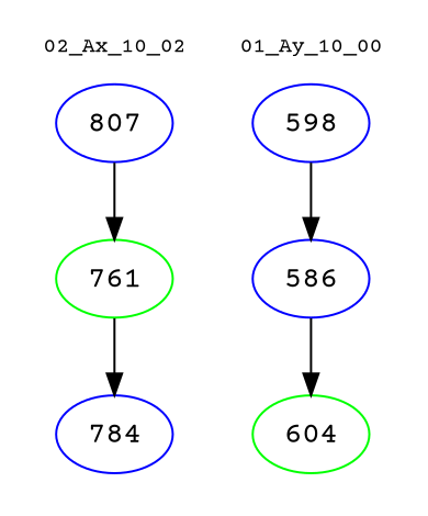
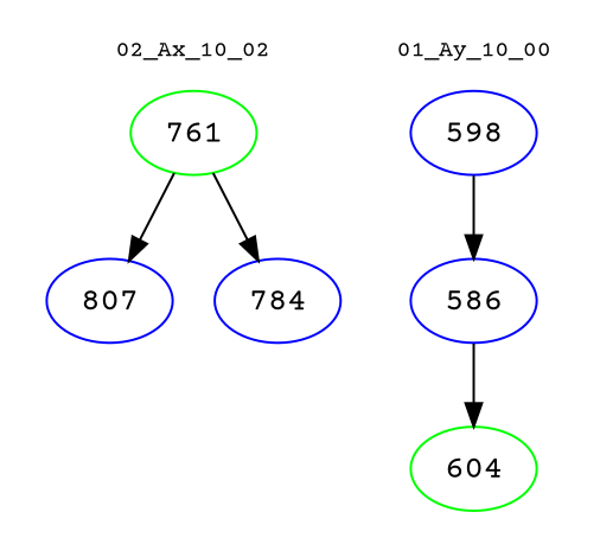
  digraph {
    fontname="Courier Prime"
    node [color=blue fontname="Courier Prime"]
    edge [color=black fontname="Courier Prime"]
    n1 [label=807]
    n2 [color=green label=761]
    n3 [label=784]
    n4 [label=598]
    n5 [label=586]
    n6 [color=green label=604]
    subgraph cluster_1 {
      color=white
      fontsize=10
      label="02_Ax_10_02"
      n1
      n2
      n3
    }
    subgraph cluster_2 {
      color=white
      fontsize=10
      label="01_Ay_10_00"
      n4
      n5
      n6
    }
-   n1 -> n2
+   n2 -> n1
    n2 -> n3
    n4 -> n5
    n5 -> n6
  }
